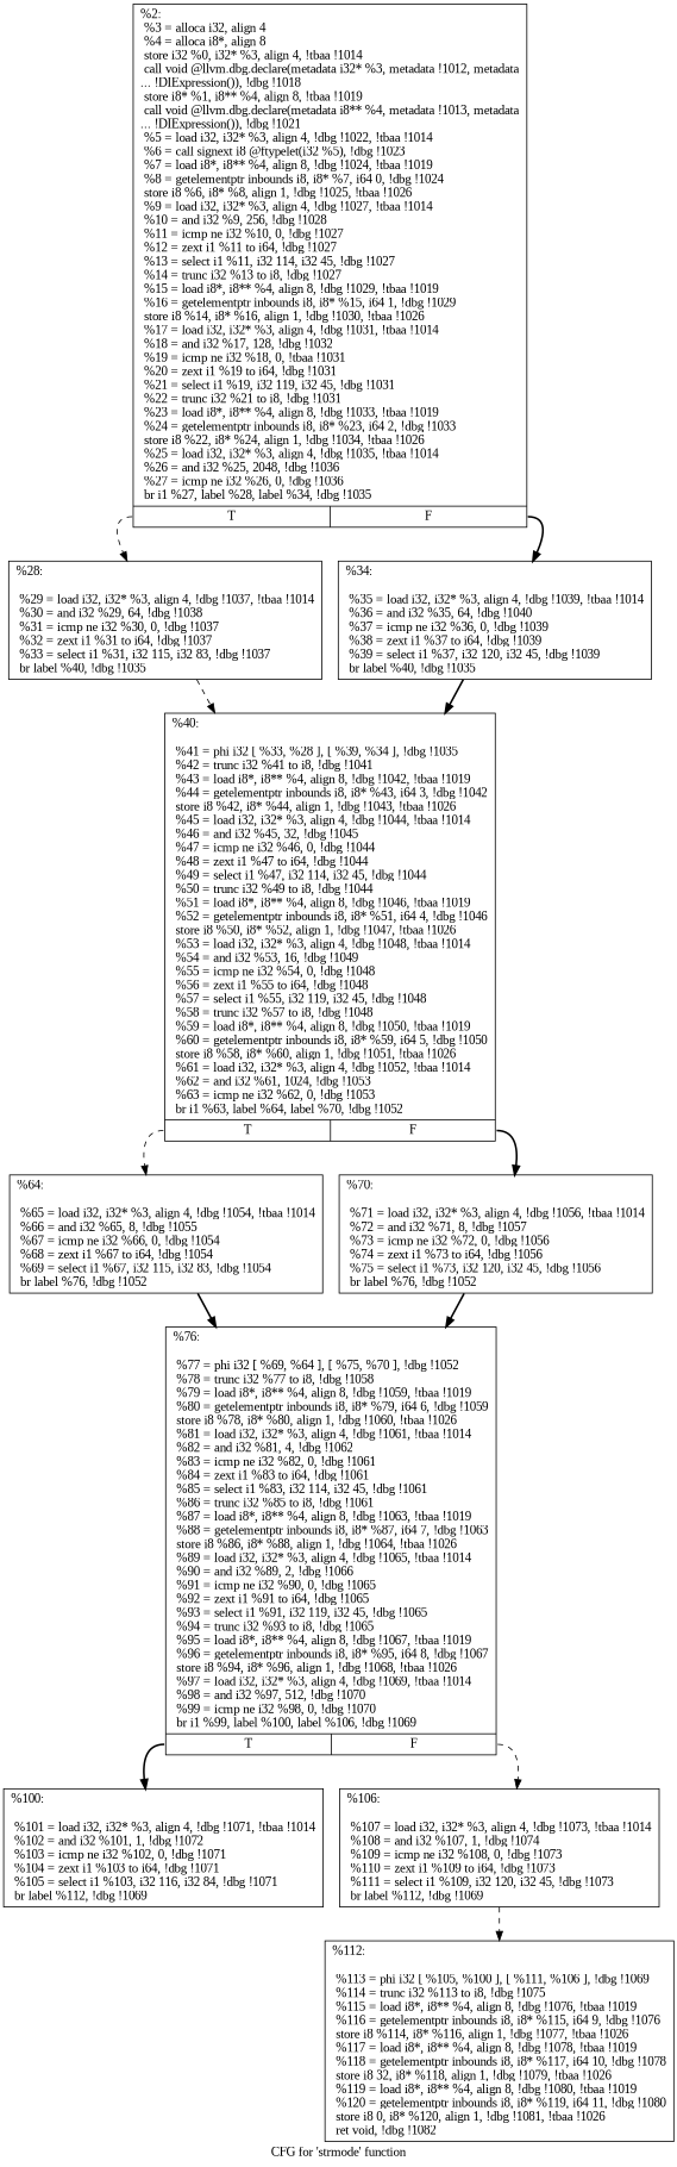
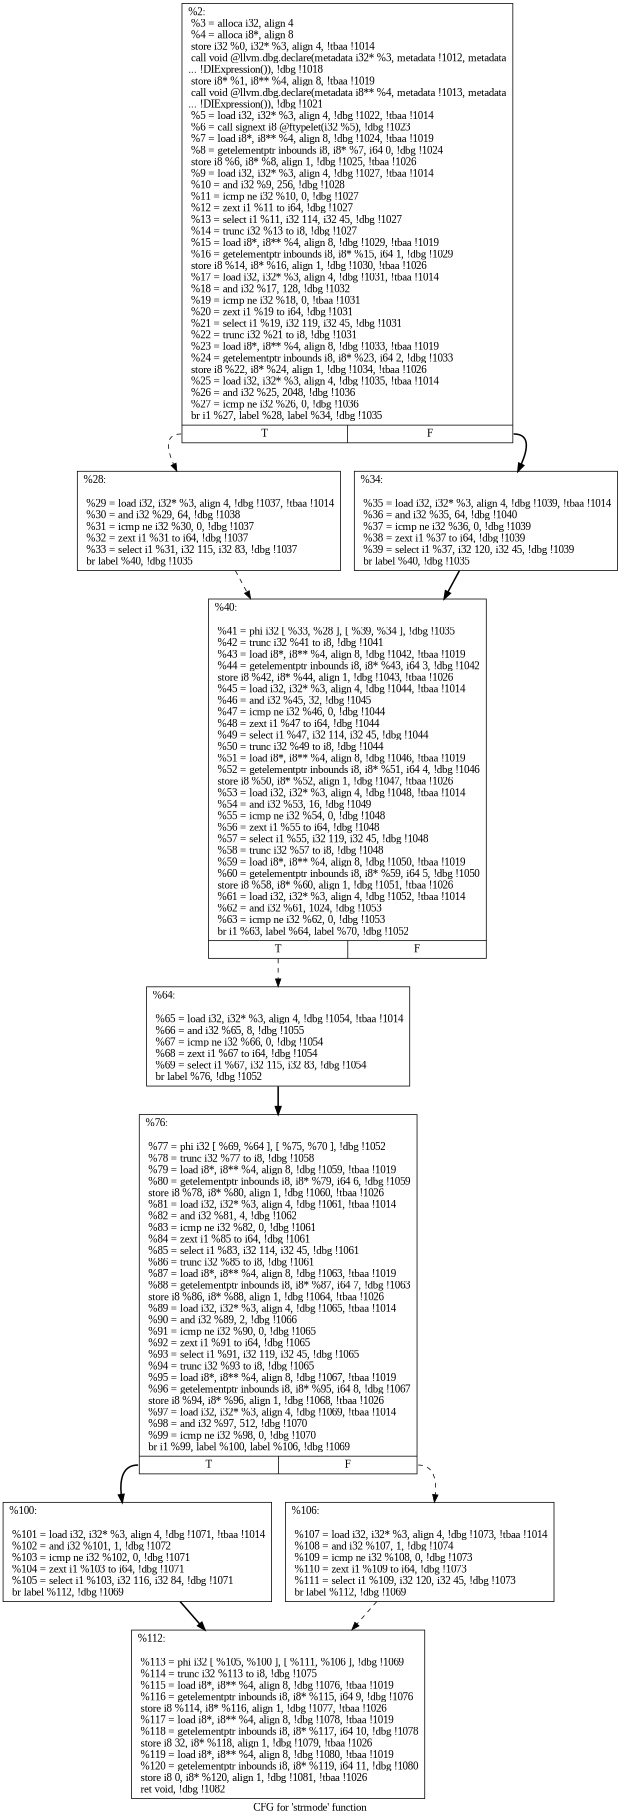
  digraph {
    fontname="Liberation Serif"
    label="CFG for 'strmode' function"
    node [fontname="Liberation Serif" shape=record]
    edge [fontname="Liberation Serif" style=bold]
    n1 [label="{%2:\l  %3 = alloca i32, align 4\l  %4 = alloca i8*, align 8\l  store i32 %0, i32* %3, align 4, !tbaa !1014\l  call void @llvm.dbg.declare(metadata i32* %3, metadata !1012, metadata\l... !DIExpression()), !dbg !1018\l  store i8* %1, i8** %4, align 8, !tbaa !1019\l  call void @llvm.dbg.declare(metadata i8** %4, metadata !1013, metadata\l... !DIExpression()), !dbg !1021\l  %5 = load i32, i32* %3, align 4, !dbg !1022, !tbaa !1014\l  %6 = call signext i8 @ftypelet(i32 %5), !dbg !1023\l  %7 = load i8*, i8** %4, align 8, !dbg !1024, !tbaa !1019\l  %8 = getelementptr inbounds i8, i8* %7, i64 0, !dbg !1024\l  store i8 %6, i8* %8, align 1, !dbg !1025, !tbaa !1026\l  %9 = load i32, i32* %3, align 4, !dbg !1027, !tbaa !1014\l  %10 = and i32 %9, 256, !dbg !1028\l  %11 = icmp ne i32 %10, 0, !dbg !1027\l  %12 = zext i1 %11 to i64, !dbg !1027\l  %13 = select i1 %11, i32 114, i32 45, !dbg !1027\l  %14 = trunc i32 %13 to i8, !dbg !1027\l  %15 = load i8*, i8** %4, align 8, !dbg !1029, !tbaa !1019\l  %16 = getelementptr inbounds i8, i8* %15, i64 1, !dbg !1029\l  store i8 %14, i8* %16, align 1, !dbg !1030, !tbaa !1026\l  %17 = load i32, i32* %3, align 4, !dbg !1031, !tbaa !1014\l  %18 = and i32 %17, 128, !dbg !1032\l  %19 = icmp ne i32 %18, 0, !tbaa !1031\l  %20 = zext i1 %19 to i64, !dbg !1031\l  %21 = select i1 %19, i32 119, i32 45, !dbg !1031\l  %22 = trunc i32 %21 to i8, !dbg !1031\l  %23 = load i8*, i8** %4, align 8, !dbg !1033, !tbaa !1019\l  %24 = getelementptr inbounds i8, i8* %23, i64 2, !dbg !1033\l  store i8 %22, i8* %24, align 1, !dbg !1034, !tbaa !1026\l  %25 = load i32, i32* %3, align 4, !dbg !1035, !tbaa !1014\l  %26 = and i32 %25, 2048, !dbg !1036\l  %27 = icmp ne i32 %26, 0, !dbg !1036\l  br i1 %27, label %28, label %34, !dbg !1035\l|{<s0>T|<s1>F}}"]
    n2 [label="{%28:\l\l  %29 = load i32, i32* %3, align 4, !dbg !1037, !tbaa !1014\l  %30 = and i32 %29, 64, !dbg !1038\l  %31 = icmp ne i32 %30, 0, !dbg !1037\l  %32 = zext i1 %31 to i64, !dbg !1037\l  %33 = select i1 %31, i32 115, i32 83, !dbg !1037\l  br label %40, !dbg !1035\l}"]
    n3 [label="{%34:\l\l  %35 = load i32, i32* %3, align 4, !dbg !1039, !tbaa !1014\l  %36 = and i32 %35, 64, !dbg !1040\l  %37 = icmp ne i32 %36, 0, !dbg !1039\l  %38 = zext i1 %37 to i64, !dbg !1039\l  %39 = select i1 %37, i32 120, i32 45, !dbg !1039\l  br label %40, !dbg !1035\l}"]
    n4 [label="{%40:\l\l  %41 = phi i32 [ %33, %28 ], [ %39, %34 ], !dbg !1035\l  %42 = trunc i32 %41 to i8, !dbg !1041\l  %43 = load i8*, i8** %4, align 8, !dbg !1042, !tbaa !1019\l  %44 = getelementptr inbounds i8, i8* %43, i64 3, !dbg !1042\l  store i8 %42, i8* %44, align 1, !dbg !1043, !tbaa !1026\l  %45 = load i32, i32* %3, align 4, !dbg !1044, !tbaa !1014\l  %46 = and i32 %45, 32, !dbg !1045\l  %47 = icmp ne i32 %46, 0, !dbg !1044\l  %48 = zext i1 %47 to i64, !dbg !1044\l  %49 = select i1 %47, i32 114, i32 45, !dbg !1044\l  %50 = trunc i32 %49 to i8, !dbg !1044\l  %51 = load i8*, i8** %4, align 8, !dbg !1046, !tbaa !1019\l  %52 = getelementptr inbounds i8, i8* %51, i64 4, !dbg !1046\l  store i8 %50, i8* %52, align 1, !dbg !1047, !tbaa !1026\l  %53 = load i32, i32* %3, align 4, !dbg !1048, !tbaa !1014\l  %54 = and i32 %53, 16, !dbg !1049\l  %55 = icmp ne i32 %54, 0, !dbg !1048\l  %56 = zext i1 %55 to i64, !dbg !1048\l  %57 = select i1 %55, i32 119, i32 45, !dbg !1048\l  %58 = trunc i32 %57 to i8, !dbg !1048\l  %59 = load i8*, i8** %4, align 8, !dbg !1050, !tbaa !1019\l  %60 = getelementptr inbounds i8, i8* %59, i64 5, !dbg !1050\l  store i8 %58, i8* %60, align 1, !dbg !1051, !tbaa !1026\l  %61 = load i32, i32* %3, align 4, !dbg !1052, !tbaa !1014\l  %62 = and i32 %61, 1024, !dbg !1053\l  %63 = icmp ne i32 %62, 0, !dbg !1053\l  br i1 %63, label %64, label %70, !dbg !1052\l|{<s0>T|<s1>F}}"]
    n5 [label="{%64:\l\l  %65 = load i32, i32* %3, align 4, !dbg !1054, !tbaa !1014\l  %66 = and i32 %65, 8, !dbg !1055\l  %67 = icmp ne i32 %66, 0, !dbg !1054\l  %68 = zext i1 %67 to i64, !dbg !1054\l  %69 = select i1 %67, i32 115, i32 83, !dbg !1054\l  br label %76, !dbg !1052\l}"]
-   n6 [label="{%70:\l\l  %71 = load i32, i32* %3, align 4, !dbg !1056, !tbaa !1014\l  %72 = and i32 %71, 8, !dbg !1057\l  %73 = icmp ne i32 %72, 0, !dbg !1056\l  %74 = zext i1 %73 to i64, !dbg !1056\l  %75 = select i1 %73, i32 120, i32 45, !dbg !1056\l  br label %76, !dbg !1052\l}"]
-   n7 [label="{%76:\l\l  %77 = phi i32 [ %69, %64 ], [ %75, %70 ], !dbg !1052\l  %78 = trunc i32 %77 to i8, !dbg !1058\l  %79 = load i8*, i8** %4, align 8, !dbg !1059, !tbaa !1019\l  %80 = getelementptr inbounds i8, i8* %79, i64 6, !dbg !1059\l  store i8 %78, i8* %80, align 1, !dbg !1060, !tbaa !1026\l  %81 = load i32, i32* %3, align 4, !dbg !1061, !tbaa !1014\l  %82 = and i32 %81, 4, !dbg !1062\l  %83 = icmp ne i32 %82, 0, !dbg !1061\l  %84 = zext i1 %83 to i64, !dbg !1061\l  %85 = select i1 %83, i32 114, i32 45, !dbg !1061\l  %86 = trunc i32 %85 to i8, !dbg !1061\l  %87 = load i8*, i8** %4, align 8, !dbg !1063, !tbaa !1019\l  %88 = getelementptr inbounds i8, i8* %87, i64 7, !dbg !1063\l  store i8 %86, i8* %88, align 1, !dbg !1064, !tbaa !1026\l  %89 = load i32, i32* %3, align 4, !dbg !1065, !tbaa !1014\l  %90 = and i32 %89, 2, !dbg !1066\l  %91 = icmp ne i32 %90, 0, !dbg !1065\l  %92 = zext i1 %91 to i64, !dbg !1065\l  %93 = select i1 %91, i32 119, i32 45, !dbg !1065\l  %94 = trunc i32 %93 to i8, !dbg !1065\l  %95 = load i8*, i8** %4, align 8, !dbg !1067, !tbaa !1019\l  %96 = getelementptr inbounds i8, i8* %95, i64 8, !dbg !1067\l  store i8 %94, i8* %96, align 1, !dbg !1068, !tbaa !1026\l  %97 = load i32, i32* %3, align 4, !dbg !1069, !tbaa !1014\l  %98 = and i32 %97, 512, !dbg !1070\l  %99 = icmp ne i32 %98, 0, !dbg !1070\l  br i1 %99, label %100, label %106, !dbg !1069\l|{<s0>T|<s1>F}}"]
+   n7 [label="{%76:\l\l  %77 = phi i32 [ %69, %64 ], [ %75, %70 ], !dbg !1052\l  %78 = trunc i32 %77 to i8, !dbg !1058\l  %79 = load i8*, i8** %4, align 8, !dbg !1059, !tbaa !1019\l  %80 = getelementptr inbounds i8, i8* %79, i64 6, !dbg !1059\l  store i8 %78, i8* %80, align 1, !dbg !1060, !tbaa !1026\l  %81 = load i32, i32* %3, align 4, !dbg !1061, !tbaa !1014\l  %82 = and i32 %81, 4, !dbg !1062\l  %83 = icmp ne i32 %82, 0, !dbg !1061\l  %84 = zext i1 %85 to i64, !dbg !1061\l  %85 = select i1 %83, i32 114, i32 45, !dbg !1061\l  %86 = trunc i32 %85 to i8, !dbg !1061\l  %87 = load i8*, i8** %4, align 8, !dbg !1063, !tbaa !1019\l  %88 = getelementptr inbounds i8, i8* %87, i64 7, !dbg !1063\l  store i8 %86, i8* %88, align 1, !dbg !1064, !tbaa !1026\l  %89 = load i32, i32* %3, align 4, !dbg !1065, !tbaa !1014\l  %90 = and i32 %89, 2, !dbg !1066\l  %91 = icmp ne i32 %90, 0, !dbg !1065\l  %92 = zext i1 %91 to i64, !dbg !1065\l  %93 = select i1 %91, i32 119, i32 45, !dbg !1065\l  %94 = trunc i32 %93 to i8, !dbg !1065\l  %95 = load i8*, i8** %4, align 8, !dbg !1067, !tbaa !1019\l  %96 = getelementptr inbounds i8, i8* %95, i64 8, !dbg !1067\l  store i8 %94, i8* %96, align 1, !dbg !1068, !tbaa !1026\l  %97 = load i32, i32* %3, align 4, !dbg !1069, !tbaa !1014\l  %98 = and i32 %97, 512, !dbg !1070\l  %99 = icmp ne i32 %98, 0, !dbg !1070\l  br i1 %99, label %100, label %106, !dbg !1069\l|{<s0>T|<s1>F}}"]
    n8 [label="{%100:\l\l  %101 = load i32, i32* %3, align 4, !dbg !1071, !tbaa !1014\l  %102 = and i32 %101, 1, !dbg !1072\l  %103 = icmp ne i32 %102, 0, !dbg !1071\l  %104 = zext i1 %103 to i64, !dbg !1071\l  %105 = select i1 %103, i32 116, i32 84, !dbg !1071\l  br label %112, !dbg !1069\l}"]
    n9 [label="{%106:\l\l  %107 = load i32, i32* %3, align 4, !dbg !1073, !tbaa !1014\l  %108 = and i32 %107, 1, !dbg !1074\l  %109 = icmp ne i32 %108, 0, !dbg !1073\l  %110 = zext i1 %109 to i64, !dbg !1073\l  %111 = select i1 %109, i32 120, i32 45, !dbg !1073\l  br label %112, !dbg !1069\l}"]
    n10 [label="{%112:\l\l  %113 = phi i32 [ %105, %100 ], [ %111, %106 ], !dbg !1069\l  %114 = trunc i32 %113 to i8, !dbg !1075\l  %115 = load i8*, i8** %4, align 8, !dbg !1076, !tbaa !1019\l  %116 = getelementptr inbounds i8, i8* %115, i64 9, !dbg !1076\l  store i8 %114, i8* %116, align 1, !dbg !1077, !tbaa !1026\l  %117 = load i8*, i8** %4, align 8, !dbg !1078, !tbaa !1019\l  %118 = getelementptr inbounds i8, i8* %117, i64 10, !dbg !1078\l  store i8 32, i8* %118, align 1, !dbg !1079, !tbaa !1026\l  %119 = load i8*, i8** %4, align 8, !dbg !1080, !tbaa !1019\l  %120 = getelementptr inbounds i8, i8* %119, i64 11, !dbg !1080\l  store i8 0, i8* %120, align 1, !dbg !1081, !tbaa !1026\l  ret void, !dbg !1082\l}"]
    n1 -> n2 [style=dashed tailport=s0]
    n1 -> n3 [tailport=s1]
    n2 -> n4 [style=dashed]
    n3 -> n4
    n4 -> n5 [style=dashed tailport=s0]
-   n4 -> n6 [tailport=s1]
    n5 -> n7
-   n6 -> n7
    n7 -> n8 [tailport=s0]
    n7 -> n9 [style=dashed tailport=s1]
+   n8 -> n10
    n9 -> n10 [style=dashed]
  }
